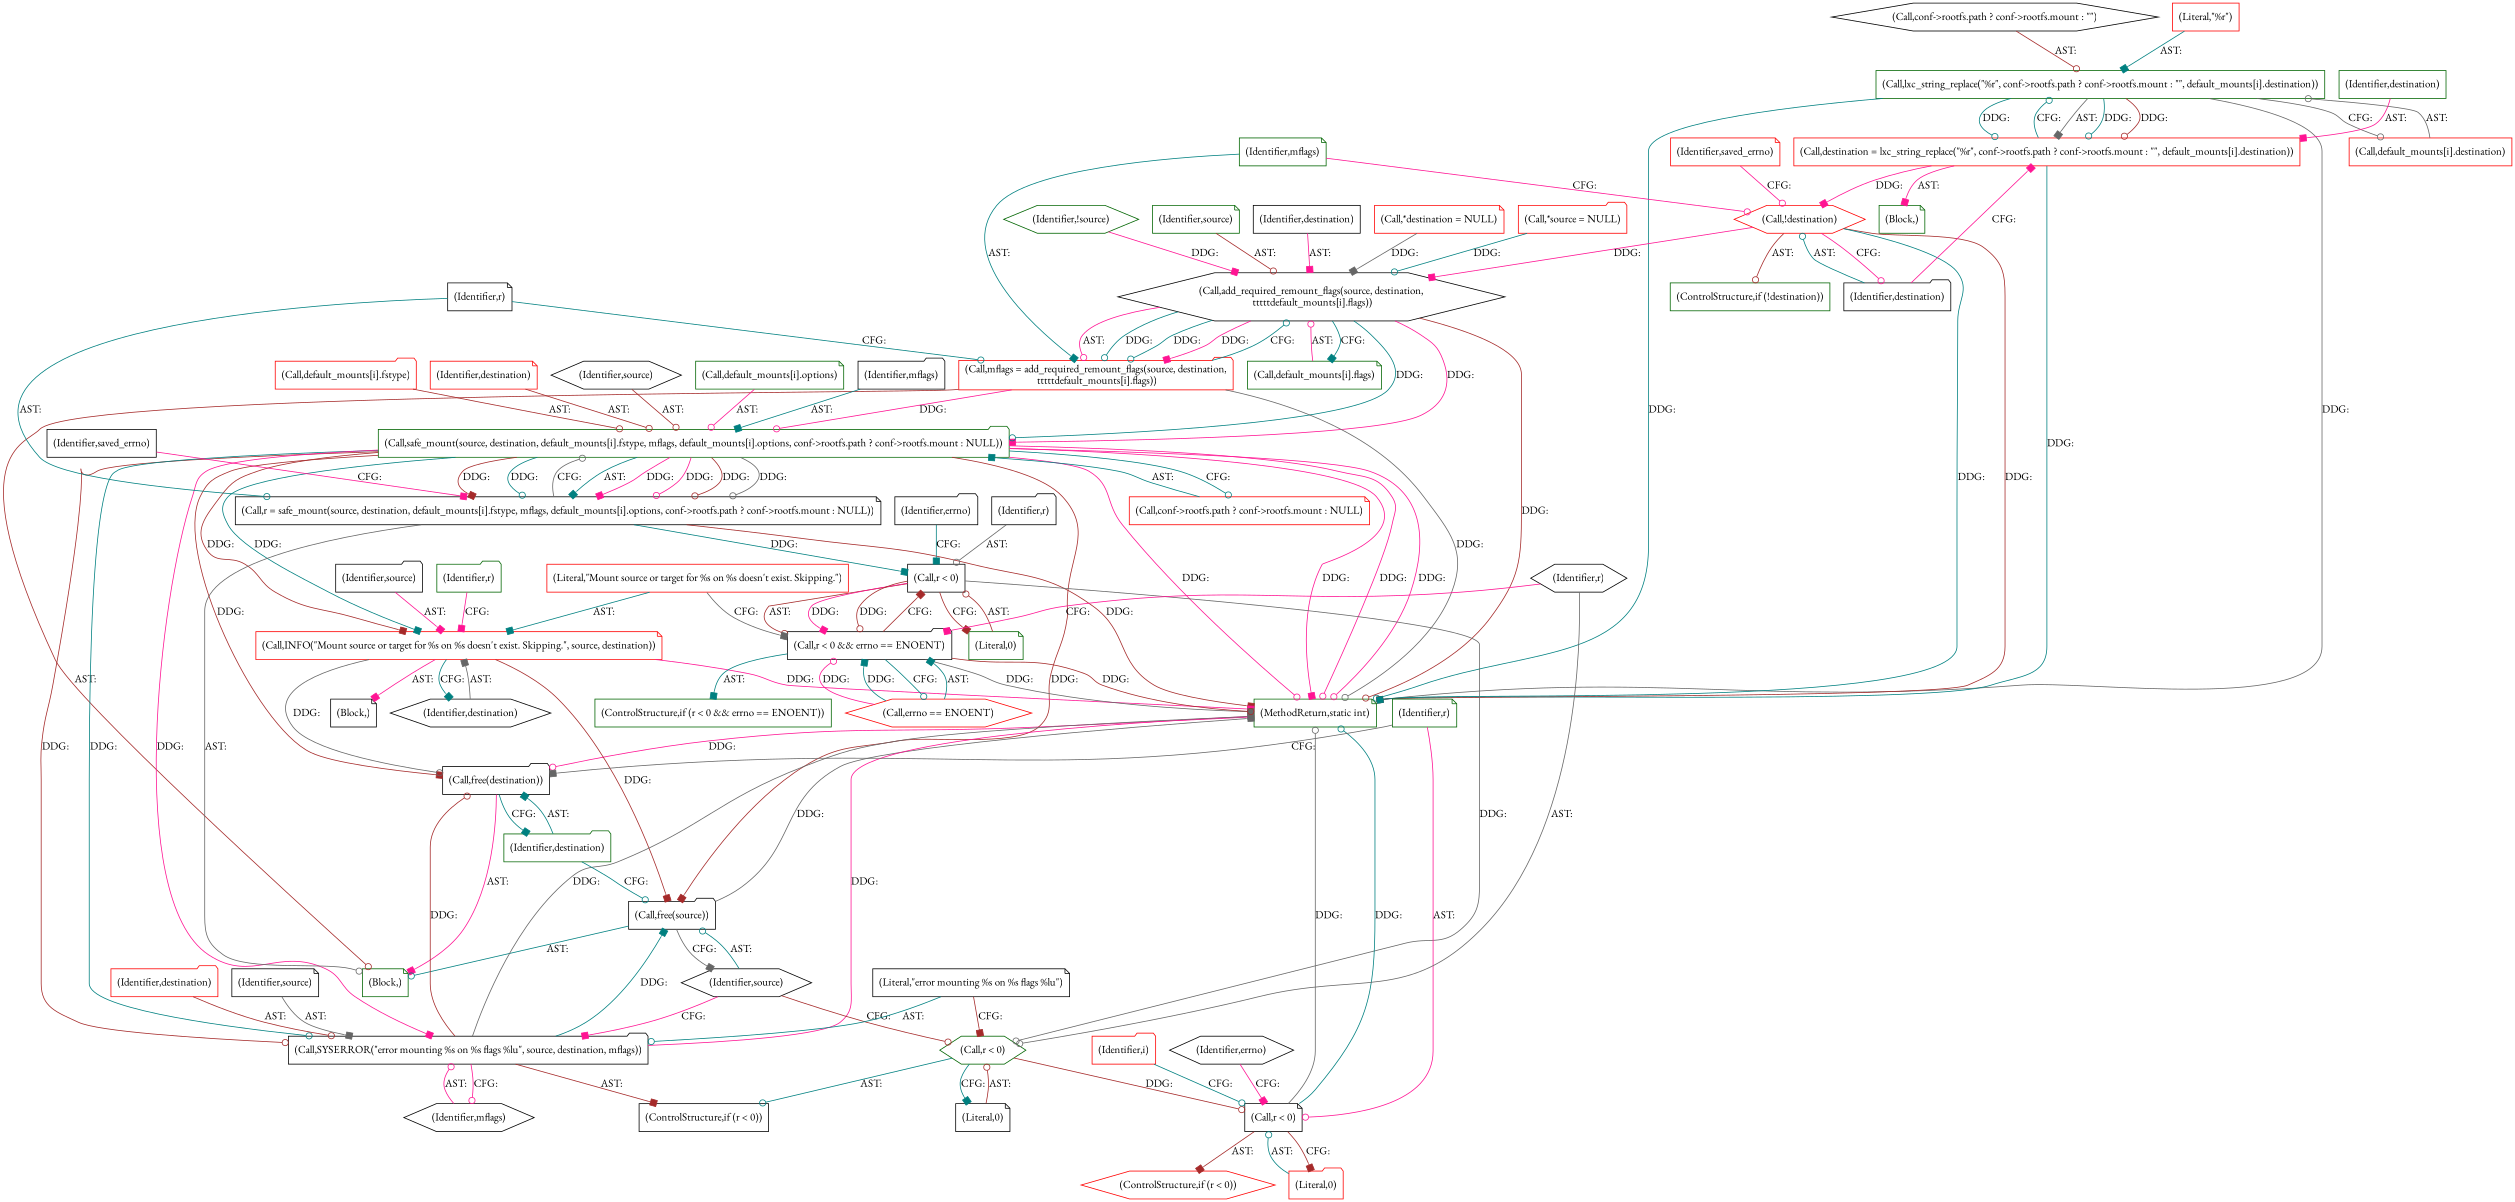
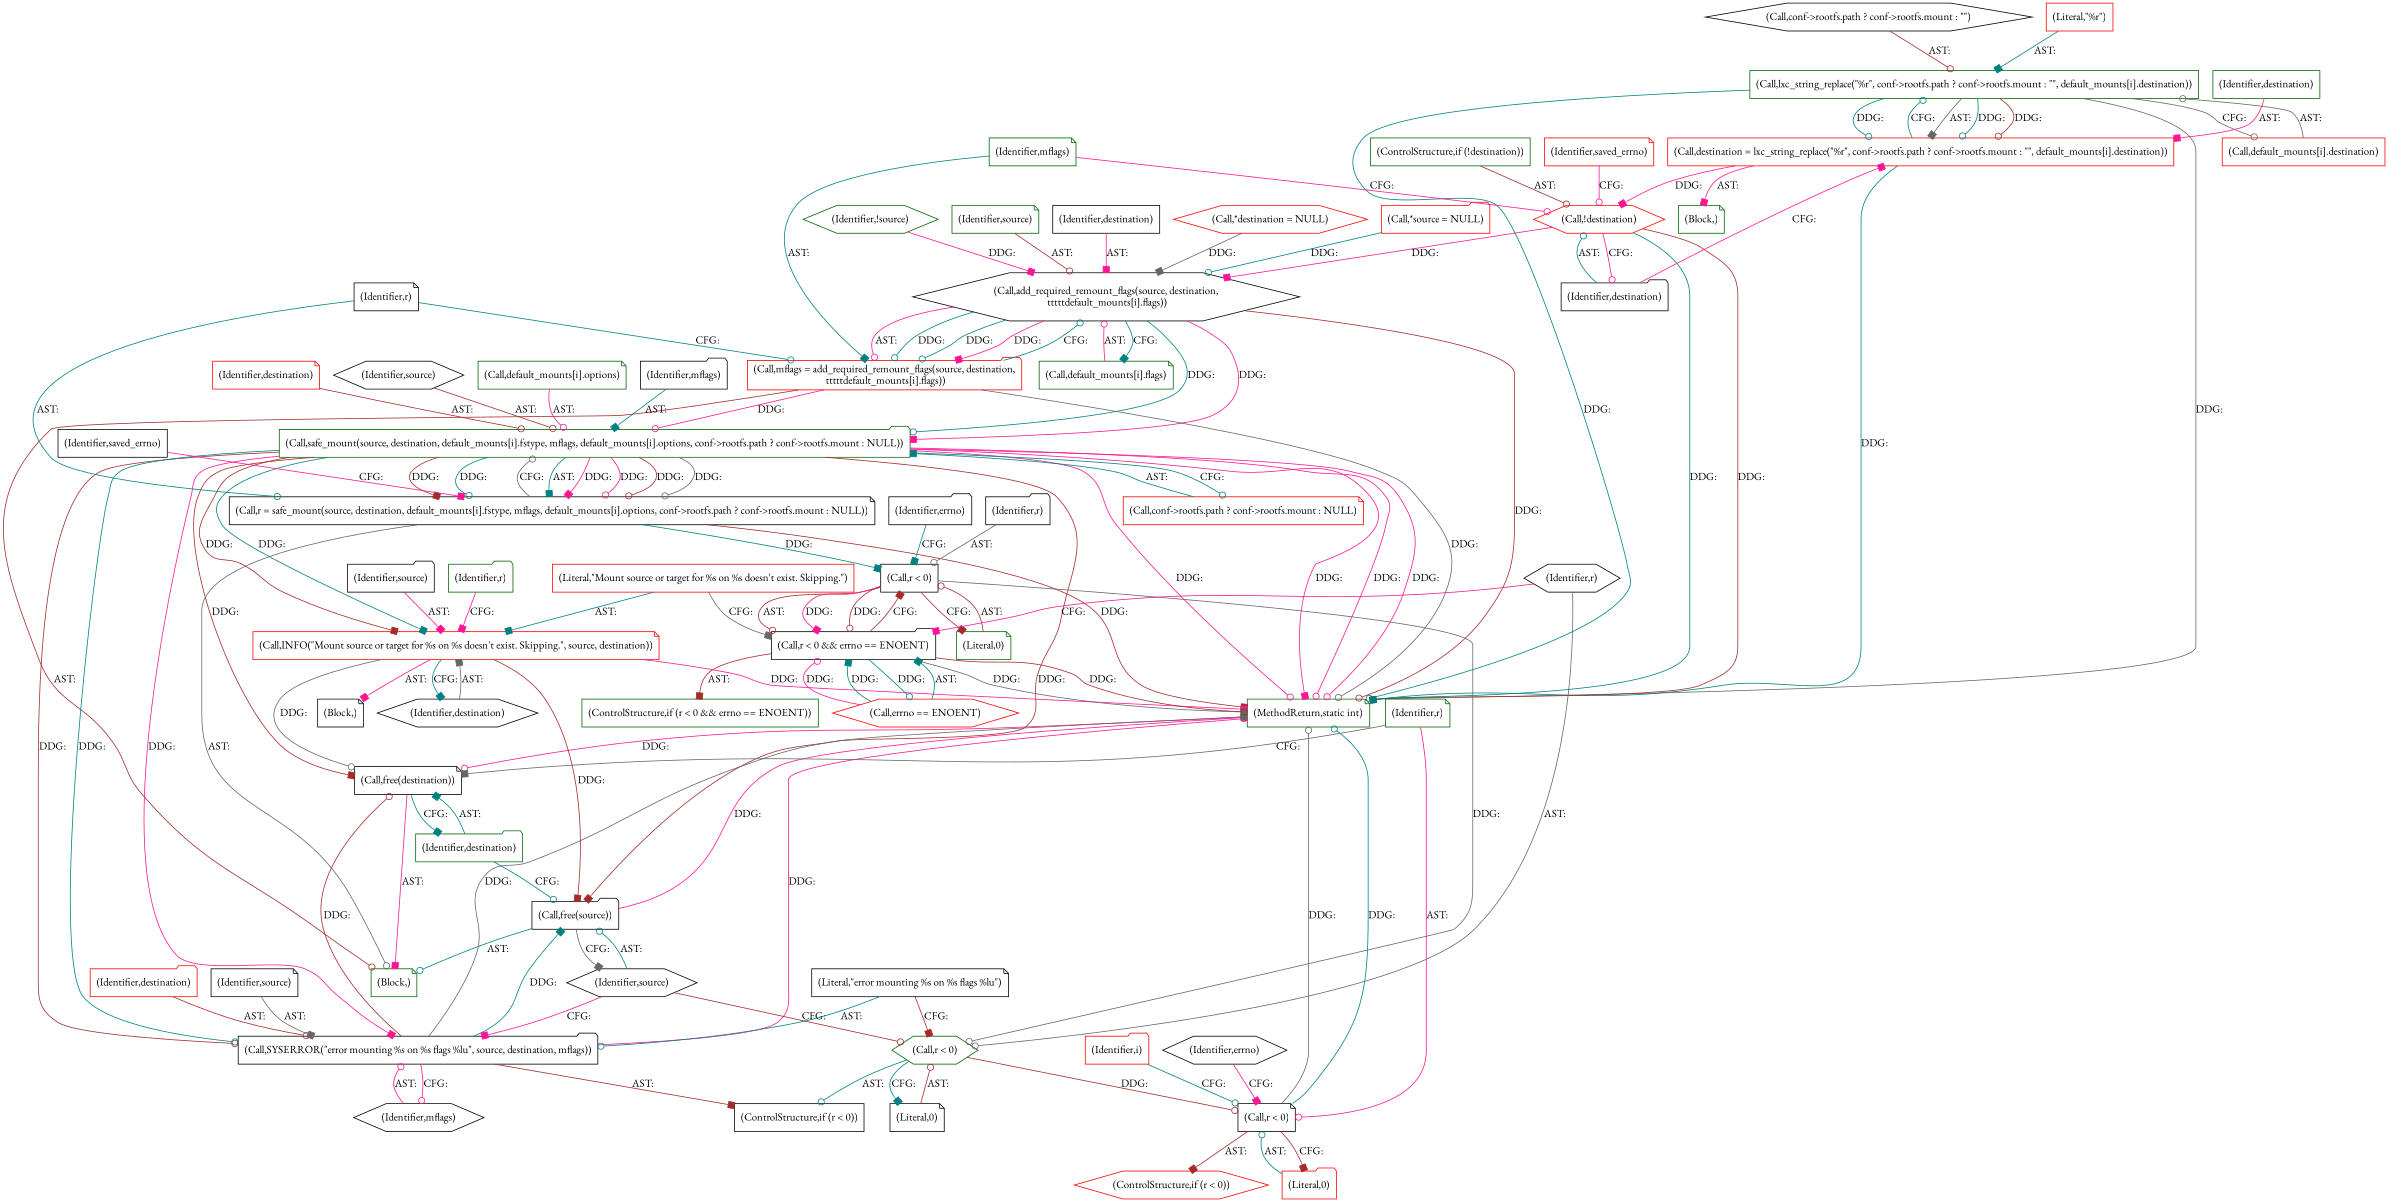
  digraph {
    fontname="EB Garamond"
    node [color=black fontname="EB Garamond" shape=note]
    edge [arrowhead=odot color=teal fontname="EB Garamond"]
    n1 [color=darkgreen label="(Call,lxc_string_replace(\"%r\", conf->rootfs.path ? conf->rootfs.mount : \"\", default_mounts[i].destination))" shape=box]
    n2 [color=red label="(Call,destination = lxc_string_replace(\"%r\", conf->rootfs.path ? conf->rootfs.mount : \"\", default_mounts[i].destination))" shape=box]
    n3 [color=red label="(Call,default_mounts[i].destination)" shape=box]
    n4 [color=darkgreen label="(MethodReturn,static int)"]
    n5 [color=red label="(Call,!destination)" shape=hexagon]
    n6 [color=darkgreen label="(Block,)"]
-   n7 [label="(Call,free(destination))" shape=folder]
+   n7 [label="(Call,free(destination))"]
    n8 [label="(Call,add_required_remount_flags(source, destination,\n \t\t\t\t\tdefault_mounts[i].flags))" shape=hexagon]
    n9 [color=darkgreen label="(ControlStructure,if (!destination))" shape=box]
    n10 [label="(Identifier,destination)" shape=folder]
    n11 [color=red label="(Call,mflags = add_required_remount_flags(source, destination,\n \t\t\t\t\tdefault_mounts[i].flags))" shape=folder]
    n12 [color=darkgreen label="(Call,safe_mount(source, destination, default_mounts[i].fstype, mflags, default_mounts[i].options, conf->rootfs.path ? conf->rootfs.mount : NULL))" shape=folder]
    n13 [color=darkgreen label="(Call,default_mounts[i].flags)"]
    n14 [color=darkgreen label="(Block,)"]
    n15 [label="(Call,r = safe_mount(source, destination, default_mounts[i].fstype, mflags, default_mounts[i].options, conf->rootfs.path ? conf->rootfs.mount : NULL))"]
    n16 [color=red label="(Call,INFO(\"Mount source or target for %s on %s doesn't exist. Skipping.\", source, destination))"]
    n17 [label="(Call,free(source))" shape=folder]
    n18 [label="(Call,SYSERROR(\"error mounting %s on %s flags %lu\", source, destination, mflags))" shape=folder]
    n19 [color=red label="(Call,conf->rootfs.path ? conf->rootfs.mount : NULL)"]
    n20 [label="(Call,r < 0)" shape=box]
    n21 [label="(Block,)"]
    n22 [label="(Identifier,destination)" shape=hexagon]
    n23 [label="(Identifier,source)" shape=hexagon]
    n24 [color=darkgreen label="(Identifier,destination)" shape=folder]
    n25 [label="(ControlStructure,if (r < 0))" shape=box]
    n26 [label="(Identifier,mflags)" shape=hexagon]
    n27 [label="(Call,r < 0 && errno == ENOENT)" shape=folder]
    n28 [color=darkgreen label="(Call,r < 0)" shape=hexagon]
    n29 [color=darkgreen label="(Literal,0)"]
    n30 [color=darkgreen label="(ControlStructure,if (r < 0 && errno == ENOENT))" shape=box]
    n31 [color=red label="(Call,errno == ENOENT)" shape=hexagon]
    n32 [label="(Call,r < 0)"]
    n33 [label="(Literal,0)"]
    n34 [color=red label="(ControlStructure,if (r < 0))" shape=hexagon]
    n35 [color=red label="(Literal,0)" shape=folder]
    n36 [label="(Identifier,source)" shape=folder]
    n37 [color=darkgreen label="(Identifier,destination)" shape=box]
    n38 [color=darkgreen label="(Identifier,r)"]
    n39 [label="(Call,conf->rootfs.path ? conf->rootfs.mount : \"\")" shape=hexagon]
    n40 [color=red label="(Literal,\"%r\")" shape=box]
    n41 [label="(Identifier,r)" shape=folder]
    n42 [color=red label="(Identifier,i)" shape=folder]
    n43 [color=red label="(Identifier,destination)" shape=folder]
    n44 [label="(Identifier,source)"]
    n45 [color=red label="(Call,*source = NULL)" shape=folder]
-   n46 [color=red label="(Call,default_mounts[i].fstype)" shape=folder]
    n47 [color=red label="(Identifier,saved_errno)"]
    n48 [color=darkgreen label="(Identifier,!source)" shape=hexagon]
    n49 [color=darkgreen label="(Identifier,r)" shape=folder]
    n50 [color=red label="(Identifier,destination)"]
    n51 [label="(Identifier,source)" shape=hexagon]
    n52 [label="(Identifier,saved_errno)" shape=box]
    n53 [color=red label="(Literal,\"Mount source or target for %s on %s doesn't exist. Skipping.\")" shape=box]
    n54 [label="(Identifier,errno)" shape=folder]
    n55 [color=darkgreen label="(Identifier,mflags)"]
    n56 [label="(Identifier,r)"]
    n57 [color=darkgreen label="(Identifier,source)"]
    n58 [color=darkgreen label="(Call,default_mounts[i].options)"]
    n59 [label="(Identifier,r)" shape=hexagon]
    n60 [label="(Literal,\"error mounting %s on %s flags %lu\")"]
    n61 [label="(Identifier,destination)" shape=box]
    n62 [label="(Identifier,mflags)" shape=folder]
    n63 [label="(Identifier,errno)" shape=hexagon]
-   n64 [color=red label="(Call,*destination = NULL)"]
+   n64 [color=red label="(Call,*destination = NULL)" shape=hexagon]
    n1 -> n2 [arrowhead=box color=gray40 label="AST: "]
    n1 -> n2 [label="DDG: "]
    n1 -> n2 [color=brown label="DDG: "]
    n1 -> n2 [label="DDG: "]
    n1 -> n3 [color=gray40 label="CFG: "]
    n1 -> n4 [label="DDG: "]
    n1 -> n4 [color=gray40 label="DDG: "]
    n2 -> n1 [label="CFG: "]
    n2 -> n4 [label="DDG: "]
    n2 -> n5 [arrowhead=box color=deeppink label="DDG: "]
    n2 -> n6 [arrowhead=box color=deeppink label="AST: "]
    n3 -> n1 [color=gray40 label="AST: "]
    n4 -> n7 [color=deeppink label="DDG: "]
    n5 -> n4 [arrowhead=box color=brown label="DDG: "]
    n5 -> n4 [arrowhead=box label="DDG: "]
    n5 -> n8 [arrowhead=box color=deeppink label="DDG: "]
-   n5 -> n9 [color=brown label="AST: "]
+   n9 -> n5 [color=brown label="AST: "]
    n5 -> n10 [color=deeppink label="CFG: "]
    n7 -> n14 [arrowhead=box color=deeppink label="AST: "]
    n7 -> n24 [arrowhead=box label="CFG: "]
    n8 -> n4 [color=brown label="DDG: "]
    n8 -> n11 [color=deeppink label="AST: "]
    n8 -> n11 [label="DDG: "]
    n8 -> n11 [label="DDG: "]
    n8 -> n11 [arrowhead=box color=deeppink label="DDG: "]
    n8 -> n12 [arrowhead=box color=deeppink label="DDG: "]
    n8 -> n12 [label="DDG: "]
    n8 -> n13 [arrowhead=box label="CFG: "]
    n10 -> n2 [arrowhead=box color=deeppink label="CFG: "]
    n10 -> n5 [label="AST: "]
    n11 -> n4 [color=gray40 label="DDG: "]
    n11 -> n8 [label="CFG: "]
    n11 -> n12 [color=deeppink label="DDG: "]
    n11 -> n14 [color=brown label="AST: "]
    n12 -> n4 [color=deeppink label="DDG: "]
    n12 -> n4 [arrowhead=box color=deeppink label="DDG: "]
    n12 -> n4 [color=deeppink label="DDG: "]
    n12 -> n4 [color=deeppink label="DDG: "]
    n12 -> n7 [arrowhead=box color=brown label="DDG: "]
    n12 -> n15 [arrowhead=box label="AST: "]
    n12 -> n15 [arrowhead=box color=deeppink label="DDG: "]
    n12 -> n15 [color=deeppink label="DDG: "]
    n12 -> n15 [color=brown label="DDG: "]
    n12 -> n15 [color=gray40 label="DDG: "]
    n12 -> n15 [arrowhead=box color=brown label="DDG: "]
    n12 -> n15 [label="DDG: "]
    n12 -> n16 [arrowhead=box label="DDG: "]
    n12 -> n16 [arrowhead=box color=brown label="DDG: "]
    n12 -> n17 [arrowhead=box color=brown label="DDG: "]
    n12 -> n18 [color=brown label="DDG: "]
    n12 -> n18 [label="DDG: "]
    n12 -> n18 [arrowhead=box color=deeppink label="DDG: "]
    n12 -> n19 [label="CFG: "]
    n13 -> n8 [color=deeppink label="AST: "]
    n15 -> n4 [arrowhead=box color=brown label="DDG: "]
    n15 -> n12 [color=gray40 label="CFG: "]
    n15 -> n14 [color=gray40 label="AST: "]
    n15 -> n20 [arrowhead=box label="DDG: "]
    n16 -> n4 [arrowhead=box color=deeppink label="DDG: "]
    n16 -> n7 [color=gray40 label="DDG: "]
    n16 -> n17 [arrowhead=box color=brown label="DDG: "]
    n16 -> n21 [arrowhead=box color=deeppink label="AST: "]
    n16 -> n22 [arrowhead=box label="CFG: "]
-   n17 -> n4 [arrowhead=box color=gray40 label="DDG: "]
+   n17 -> n4 [arrowhead=box color=deeppink label="DDG: "]
    n17 -> n14 [label="AST: "]
    n17 -> n23 [arrowhead=box color=gray40 label="CFG: "]
    n18 -> n4 [color=deeppink label="DDG: "]
    n18 -> n4 [arrowhead=box color=gray40 label="DDG: "]
    n18 -> n7 [color=brown label="DDG: "]
    n18 -> n17 [arrowhead=box label="DDG: "]
    n18 -> n25 [arrowhead=box color=brown label="AST: "]
    n18 -> n26 [color=deeppink label="CFG: "]
    n19 -> n12 [arrowhead=box label="AST: "]
    n20 -> n27 [color=brown label="AST: "]
    n20 -> n27 [arrowhead=box color=deeppink label="DDG: "]
    n20 -> n27 [color=brown label="DDG: "]
    n20 -> n28 [color=gray40 label="DDG: "]
    n20 -> n29 [arrowhead=box color=brown label="CFG: "]
    n22 -> n16 [arrowhead=box color=gray40 label="AST: "]
    n23 -> n17 [label="AST: "]
    n23 -> n18 [arrowhead=box color=deeppink label="CFG: "]
    n23 -> n28 [color=brown label="CFG: "]
    n24 -> n7 [arrowhead=box label="AST: "]
    n24 -> n17 [label="CFG: "]
    n26 -> n18 [color=deeppink label="AST: "]
    n27 -> n4 [arrowhead=box color=gray40 label="DDG: "]
    n27 -> n4 [color=brown label="DDG: "]
    n27 -> n20 [arrowhead=box color=brown label="CFG: "]
-   n27 -> n30 [arrowhead=box label="AST: "]
-   n27 -> n31 [label="CFG: "]
+   n27 -> n30 [arrowhead=box color=brown label="AST: "]
+   n27 -> n31 [label="DDG: "]
    n28 -> n25 [label="AST: "]
    n28 -> n32 [color=brown label="DDG: "]
    n28 -> n33 [arrowhead=box label="CFG: "]
    n29 -> n20 [color=brown label="AST: "]
    n31 -> n27 [arrowhead=box label="AST: "]
    n31 -> n27 [color=deeppink label="DDG: "]
    n31 -> n27 [arrowhead=box label="DDG: "]
    n32 -> n4 [color=gray40 label="DDG: "]
    n32 -> n4 [label="DDG: "]
    n32 -> n34 [arrowhead=box color=brown label="AST: "]
    n32 -> n35 [arrowhead=box color=brown label="CFG: "]
    n33 -> n28 [color=brown label="AST: "]
    n35 -> n32 [label="AST: "]
    n36 -> n16 [arrowhead=box color=deeppink label="AST: "]
    n37 -> n2 [arrowhead=box color=deeppink label="AST: "]
    n38 -> n7 [arrowhead=box color=gray40 label="CFG: "]
    n38 -> n32 [color=deeppink label="AST: "]
    n39 -> n1 [color=brown label="AST: "]
    n40 -> n1 [arrowhead=box label="AST: "]
    n41 -> n20 [color=gray40 label="AST: "]
    n42 -> n32 [label="CFG: "]
    n43 -> n18 [color=brown label="AST: "]
    n44 -> n18 [arrowhead=box color=gray40 label="AST: "]
    n45 -> n8 [label="DDG: "]
-   n46 -> n12 [color=brown label="AST: "]
    n47 -> n5 [color=deeppink label="CFG: "]
    n48 -> n8 [arrowhead=box color=deeppink label="DDG: "]
    n49 -> n16 [arrowhead=box color=deeppink label="CFG: "]
    n50 -> n12 [color=brown label="AST: "]
    n51 -> n12 [color=brown label="AST: "]
    n52 -> n15 [arrowhead=box color=deeppink label="CFG: "]
    n53 -> n16 [arrowhead=box label="AST: "]
    n53 -> n27 [arrowhead=box color=gray40 label="CFG: "]
    n54 -> n20 [arrowhead=box label="CFG: "]
    n55 -> n5 [color=deeppink label="CFG: "]
    n55 -> n11 [arrowhead=box label="AST: "]
    n56 -> n11 [label="CFG: "]
    n56 -> n15 [label="AST: "]
    n57 -> n8 [color=brown label="AST: "]
    n58 -> n12 [color=deeppink label="AST: "]
    n59 -> n27 [arrowhead=box color=deeppink label="CFG: "]
    n59 -> n28 [color=gray40 label="AST: "]
    n60 -> n18 [label="AST: "]
    n60 -> n28 [arrowhead=box color=brown label="CFG: "]
    n61 -> n8 [arrowhead=box color=deeppink label="AST: "]
    n62 -> n12 [arrowhead=box label="AST: "]
    n63 -> n32 [arrowhead=box color=deeppink label="CFG: "]
    n64 -> n8 [arrowhead=box color=gray40 label="DDG: "]
  }
